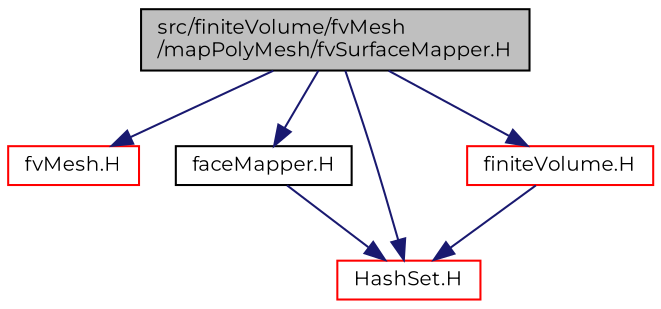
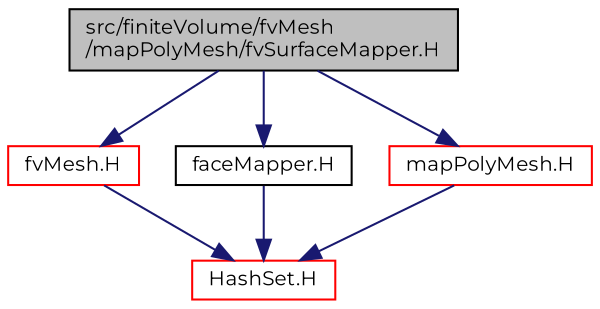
  digraph {
    fontname=Montserrat
    node [color=red fontname=Montserrat fontsize=10 shape=record]
    edge [color=midnightblue fontname=Montserrat fontsize=10 labelfontname=Helvetica labelfontsize=10 style=solid]
    n1 [color=black fillcolor=grey75 fontcolor=black height=0.2 label="src/finiteVolume/fvMesh\l/mapPolyMesh/fvSurfaceMapper.H" style=filled width=0.4]
    n2 [height=0.2 label="fvMesh.H" width=0.4]
    n3 [color=black height=0.2 label="faceMapper.H" width=0.4]
    n4 [height=0.2 label="HashSet.H" width=0.4]
-   n5 [height=0.2 label="finiteVolume.H" width=0.4]
+   n5 [height=0.2 label="mapPolyMesh.H" width=0.4]
    n1 -> n2
    n1 -> n3
-   n1 -> n4
+   n2 -> n4
    n1 -> n5
    n3 -> n4
    n5 -> n4
  }
